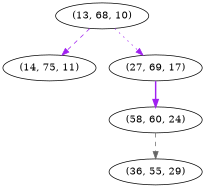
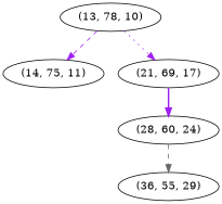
  digraph {
    edge [color=purple style=dashed]
-   "(13, 78, 10)" [label="(13, 68, 10)"]
+   "(13, 78, 10)"
    "(14, 75, 11)"
-   "(21, 69, 17)" [label="(27, 69, 17)"]
-   "(28, 60, 24)" [label="(58, 60, 24)"]
+   "(21, 69, 17)"
+   "(28, 60, 24)"
    "(36, 55, 29)"
    "(13, 78, 10)" -> "(14, 75, 11)"
    "(13, 78, 10)" -> "(21, 69, 17)" [style=dotted]
    "(21, 69, 17)" -> "(28, 60, 24)" [style=bold]
    "(28, 60, 24)" -> "(36, 55, 29)" [color=gray40]
  }
